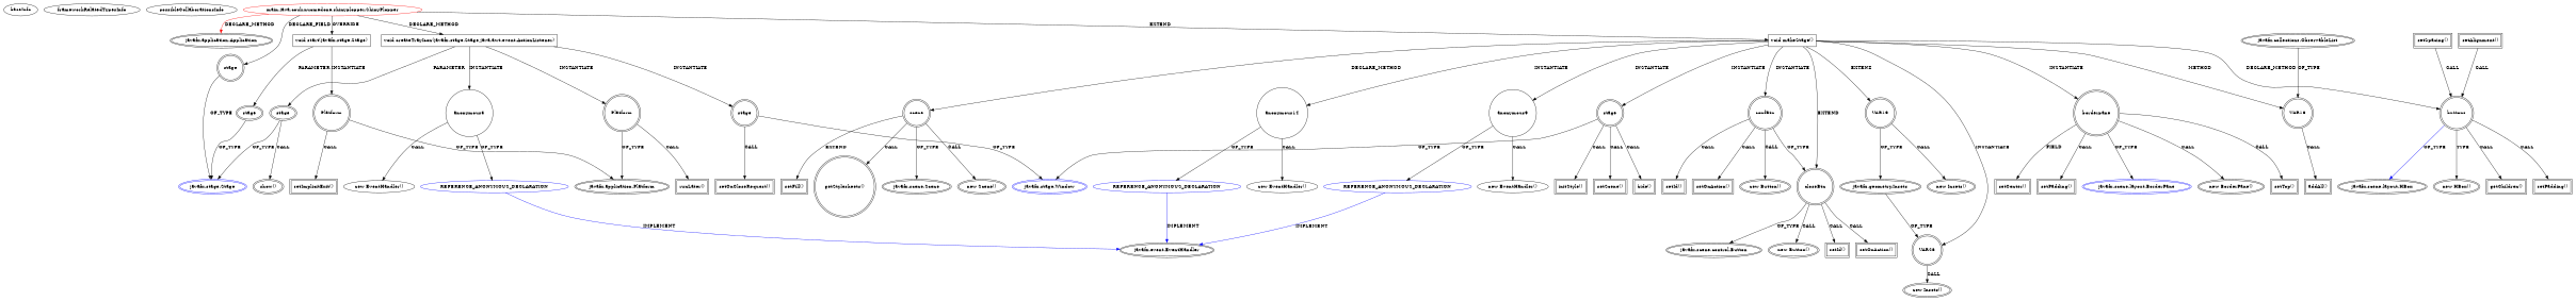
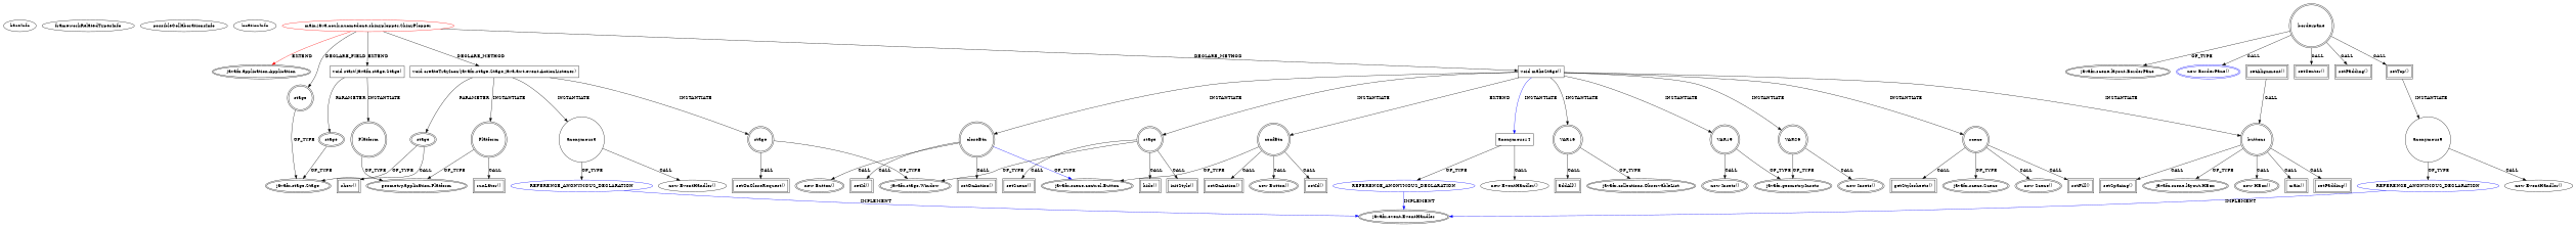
  digraph {
    node [isFrameworkType=true vertexType=INSIDE_CALL peripheries=2]
    baseInfo [category=extension_graph graphId=3865 isAnonymous=false possibleRelation=true isFrameworkType="" vertexType="" peripheries=""]
    frameworkRelatedTypesInfo [0="javafx.application.Application" isFrameworkType="" vertexType="" peripheries=""]
    possibleCollaborationsInfo [0="3865~CLIENT_METHOD_DECLARATION-INSTANTIATION-~javafx.application.Application ~javafx.event.EventHandler ~false~true" isFrameworkType="" vertexType="" peripheries=""]
+   locationInfo [contextSignature=ShinyPlopper filePath="/ph73nt-shiny-plopper/shiny-plopper-master/src/main/java/couk/nucmedone/shinyplopper/ShinyPlopper.java" graphId=3865 projectName="ph73nt-shiny-plopper" isFrameworkType="" vertexType="" peripheries=""]
    n5 [color=red isFrameworkType=false label="main.java.couk.nucmedone.shinyplopper.ShinyPlopper" vertexType=ROOT_CLIENT_CLASS_DECLARATION peripheries=""]
    n6 [label="javafx.application.Application" vertexType=FRAMEWORK_CLASS_TYPE]
    n7 [label=stage shape=circle vertexType=FIELD_DECLARATION]
    n8 [isFrameworkType=false label="void start(javafx.stage.Stage)" shape=box vertexType=OVERRIDING_METHOD_DECLARATION peripheries=""]
    n9 [isFrameworkType=false label="void createTrayIcon(javafx.stage.Stage,java.awt.event.ActionListener)" shape=box vertexType=CLIENT_METHOD_DECLARATION peripheries=""]
    n10 [isFrameworkType=false label="void makeStage()" shape=box vertexType=CLIENT_METHOD_DECLARATION peripheries=""]
-   n11 [label="javafx.stage.Stage" vertexType=FRAMEWORK_CLASS_TYPE color=blue]
+   n11 [label="javafx.stage.Stage" vertexType=FRAMEWORK_CLASS_TYPE]
    n12 [label=stage vertexType=PARAMETER_DECLARATION]
    n13 [label=Platform shape=circle vertexType=VARIABLE_EXPRESION]
    n14 [label=stage vertexType=PARAMETER_DECLARATION]
    n15 [label=stage shape=circle vertexType=VARIABLE_EXPRESION]
    n16 [isFrameworkType=false label=anonymous3 shape=circle vertexType=VARIABLE_EXPRESION peripheries=""]
    n17 [label=Platform shape=circle vertexType=VARIABLE_EXPRESION]
    n18 [label=closeBtn shape=circle vertexType=VARIABLE_EXPRESION]
    n19 [isFrameworkType=false label=anonymous9 shape=circle vertexType=VARIABLE_EXPRESION peripheries=""]
    n20 [label=stage shape=circle vertexType=VARIABLE_EXPRESION]
    n21 [label=confBtn shape=circle vertexType=VARIABLE_EXPRESION]
-   n22 [isFrameworkType=false label=anonymous14 shape=circle vertexType=VARIABLE_EXPRESION peripheries=""]
+   n22 [isFrameworkType=false label=anonymous14 shape=box vertexType=VARIABLE_EXPRESION peripheries=""]
    n23 [label=buttons shape=circle vertexType=VARIABLE_EXPRESION]
    n24 [label=VAR16 shape=circle vertexType=VARIABLE_EXPRESION]
    n25 [label=VAR19 shape=circle vertexType=VARIABLE_EXPRESION]
    n26 [label=borderpane shape=circle vertexType=VARIABLE_EXPRESION]
    n27 [label=VAR26 shape=circle vertexType=VARIABLE_EXPRESION]
    n28 [label=scene shape=circle vertexType=VARIABLE_EXPRESION]
-   n29 [label="javafx.application.Platform" vertexType=FRAMEWORK_CLASS_TYPE]
-   n30 [label="setImplicitExit()" shape=box]
-   n31 [label="show()" shape=ellipse]
-   n32 [label="javafx.stage.Window" vertexType=FRAMEWORK_CLASS_TYPE color=blue]
+   n29 [label="geometry.application.Platform" vertexType=FRAMEWORK_CLASS_TYPE]
+   n31 [label="show()" shape=box]
+   n32 [label="javafx.stage.Window" vertexType=FRAMEWORK_CLASS_TYPE]
    n33 [label="setOnCloseRequest()" shape=box]
    n34 [color=blue isFrameworkType=false label=REFERENCE_ANONYMOUS_DECLARATION vertexType=REFERENCE_ANONYMOUS_DECLARATION peripheries=""]
    n35 [isFrameworkType=false label="new EventHandler()" vertexType=CONSTRUCTOR_CALL peripheries=""]
    n36 [label="runLater()" shape=box]
    n37 [label="javafx.event.EventHandler" vertexType=FRAMEWORK_INTERFACE_TYPE]
    n38 [label="javafx.scene.control.Button" vertexType=FRAMEWORK_CLASS_TYPE]
    n39 [label="new Button()" vertexType=CONSTRUCTOR_CALL]
    n40 [label="setId()" shape=box]
    n41 [label="setOnAction()" shape=box]
    n42 [color=blue isFrameworkType=false label=REFERENCE_ANONYMOUS_DECLARATION vertexType=REFERENCE_ANONYMOUS_DECLARATION peripheries=""]
    n43 [isFrameworkType=false label="new EventHandler()" vertexType=CONSTRUCTOR_CALL peripheries=""]
    n44 [label="hide()" shape=box]
    n45 [label="initStyle()" shape=box]
    n46 [label="setScene()" shape=box]
    n47 [label="new Button()" vertexType=CONSTRUCTOR_CALL]
    n48 [label="setId()" shape=box]
    n49 [label="setOnAction()" shape=box]
    n50 [color=blue isFrameworkType=false label=REFERENCE_ANONYMOUS_DECLARATION vertexType=REFERENCE_ANONYMOUS_DECLARATION peripheries=""]
    n51 [isFrameworkType=false label="new EventHandler()" vertexType=CONSTRUCTOR_CALL peripheries=""]
    n52 [label="javafx.scene.layout.HBox" vertexType=FRAMEWORK_CLASS_TYPE]
    n53 [label="new HBox()" vertexType=CONSTRUCTOR_CALL]
-   n54 [label="getChildren()" shape=box]
+   n54 [label="main()" shape=box]
    n55 [label="setPadding()" shape=box]
    n56 [label="setSpacing()" shape=box]
    n57 [label="javafx.collections.ObservableList" vertexType=FRAMEWORK_INTERFACE_TYPE]
    n58 [label="addAll()" shape=box]
    n59 [label="javafx.geometry.Insets" vertexType=FRAMEWORK_CLASS_TYPE]
    n60 [label="new Insets()" vertexType=CONSTRUCTOR_CALL]
-   n61 [label="javafx.scene.layout.BorderPane" vertexType=FRAMEWORK_CLASS_TYPE color=blue]
-   n62 [label="new BorderPane()" vertexType=CONSTRUCTOR_CALL]
+   n61 [label="javafx.scene.layout.BorderPane" vertexType=FRAMEWORK_CLASS_TYPE]
+   n62 [label="new BorderPane()" vertexType=CONSTRUCTOR_CALL color=blue]
    n63 [label="setTop()" shape=box]
    n64 [label="setCenter()" shape=box]
    n65 [label="setPadding()" shape=box]
    n66 [label="new Insets()" vertexType=CONSTRUCTOR_CALL]
    n67 [label="javafx.scene.Scene" vertexType=FRAMEWORK_CLASS_TYPE]
    n68 [label="new Scene()" vertexType=CONSTRUCTOR_CALL]
    n69 [label="setFill()" shape=box]
-   n70 [label="getStylesheets()" shape=circle]
+   n70 [label="getStylesheets()" shape=box]
    n71 [label="setAlignment()" shape=box]
-   n5 -> n6 [color=red label=DECLARE_METHOD]
+   n5 -> n6 [color=red label=EXTEND]
    n5 -> n7 [label=DECLARE_FIELD]
-   n5 -> n8 [label=OVERRIDE]
+   n5 -> n8 [label=EXTEND]
    n5 -> n9 [label=DECLARE_METHOD]
-   n5 -> n10 [label=EXTEND]
+   n5 -> n10 [label=DECLARE_METHOD]
    n7 -> n11 [label=OF_TYPE]
    n8 -> n12 [label=PARAMETER]
    n8 -> n13 [label=INSTANTIATE]
    n9 -> n14 [label=PARAMETER]
    n9 -> n15 [label=INSTANTIATE]
    n9 -> n16 [label=INSTANTIATE]
    n9 -> n17 [label=INSTANTIATE]
-   n10 -> n18 [label=EXTEND]
-   n10 -> n19 [label=INSTANTIATE]
+   n10 -> n18 [label=INSTANTIATE]
+   n63 -> n19 [label=INSTANTIATE]
    n10 -> n20 [label=INSTANTIATE]
-   n10 -> n21 [label=INSTANTIATE]
-   n10 -> n22 [label=INSTANTIATE]
-   n10 -> n23 [label=DECLARE_METHOD]
-   n10 -> n24 [label=METHOD]
-   n10 -> n25 [label=EXTEND]
-   n10 -> n26 [label=INSTANTIATE]
+   n10 -> n21 [label=EXTEND]
+   n10 -> n22 [label=INSTANTIATE color=blue]
+   n10 -> n23 [label=INSTANTIATE]
+   n10 -> n24 [label=INSTANTIATE]
+   n10 -> n25 [label=INSTANTIATE]
    n10 -> n27 [label=INSTANTIATE]
-   n10 -> n28 [label=DECLARE_METHOD]
+   n10 -> n28 [label=INSTANTIATE]
    n12 -> n11 [label=OF_TYPE]
    n13 -> n29 [label=OF_TYPE]
-   n13 -> n30 [label=CALL]
    n14 -> n11 [label=OF_TYPE]
    n14 -> n31 [label=CALL]
    n15 -> n32 [label=OF_TYPE]
    n15 -> n33 [label=CALL]
    n16 -> n34 [label=OF_TYPE]
    n16 -> n35 [label=CALL]
    n17 -> n29 [label=OF_TYPE]
    n17 -> n36 [label=CALL]
-   n18 -> n38 [label=OF_TYPE]
+   n18 -> n38 [label=OF_TYPE color=blue]
    n18 -> n39 [label=CALL]
    n18 -> n40 [label=CALL]
    n18 -> n41 [label=CALL]
    n19 -> n42 [label=OF_TYPE]
    n19 -> n43 [label=CALL]
    n20 -> n32 [label=OF_TYPE]
    n20 -> n44 [label=CALL]
    n20 -> n45 [label=CALL]
    n20 -> n46 [label=CALL]
-   n21 -> n18 [label=OF_TYPE]
+   n21 -> n38 [label=OF_TYPE]
    n21 -> n47 [label=CALL]
    n21 -> n48 [label=CALL]
    n21 -> n49 [label=CALL]
    n22 -> n50 [label=OF_TYPE]
    n22 -> n51 [label=CALL]
-   n23 -> n52 [label=OF_TYPE color=blue]
-   n23 -> n53 [label=TYPE]
+   n23 -> n52 [label=OF_TYPE]
+   n23 -> n53 [label=CALL]
    n23 -> n54 [label=CALL]
    n23 -> n55 [label=CALL]
-   n56 -> n23 [label=CALL]
-   n57 -> n24 [label=OF_TYPE]
+   n23 -> n56 [label=CALL]
+   n24 -> n57 [label=OF_TYPE]
    n24 -> n58 [label=CALL]
    n25 -> n59 [label=OF_TYPE]
    n25 -> n60 [label=CALL]
    n26 -> n61 [label=OF_TYPE]
    n26 -> n62 [label=CALL]
    n26 -> n63 [label=CALL]
-   n26 -> n64 [label=FIELD]
+   n26 -> n64 [label=CALL]
    n26 -> n65 [label=CALL]
-   n59 -> n27 [label=OF_TYPE]
+   n27 -> n59 [label=OF_TYPE]
    n27 -> n66 [label=CALL]
    n28 -> n67 [label=OF_TYPE]
    n28 -> n68 [label=CALL]
-   n28 -> n69 [label=EXTEND]
+   n28 -> n69 [label=CALL]
    n28 -> n70 [label=CALL]
    n34 -> n37 [color=blue label=IMPLEMENT]
    n42 -> n37 [color=blue label=IMPLEMENT]
    n50 -> n37 [color=blue label=IMPLEMENT]
    n71 -> n23 [label=CALL]
  }
